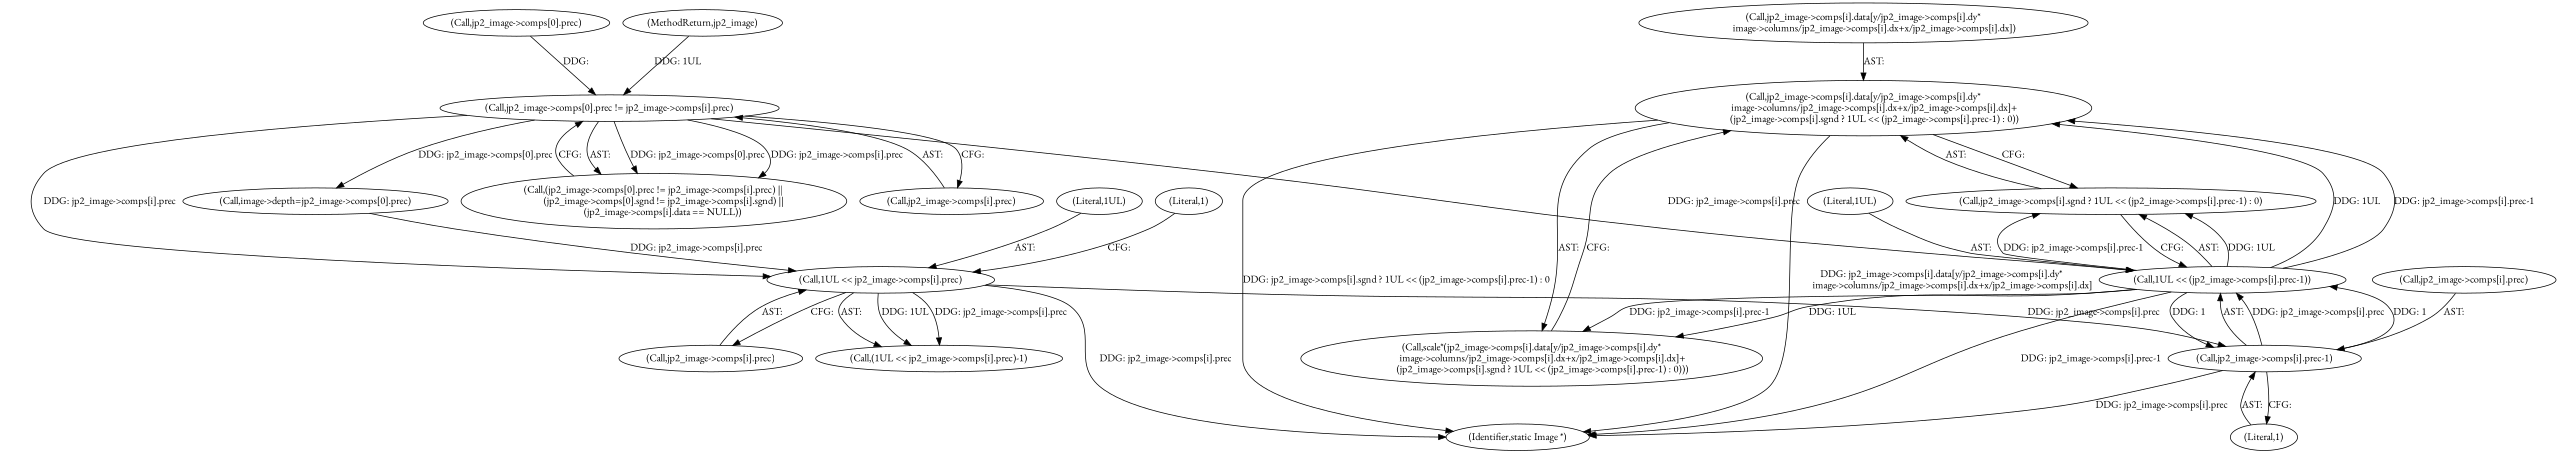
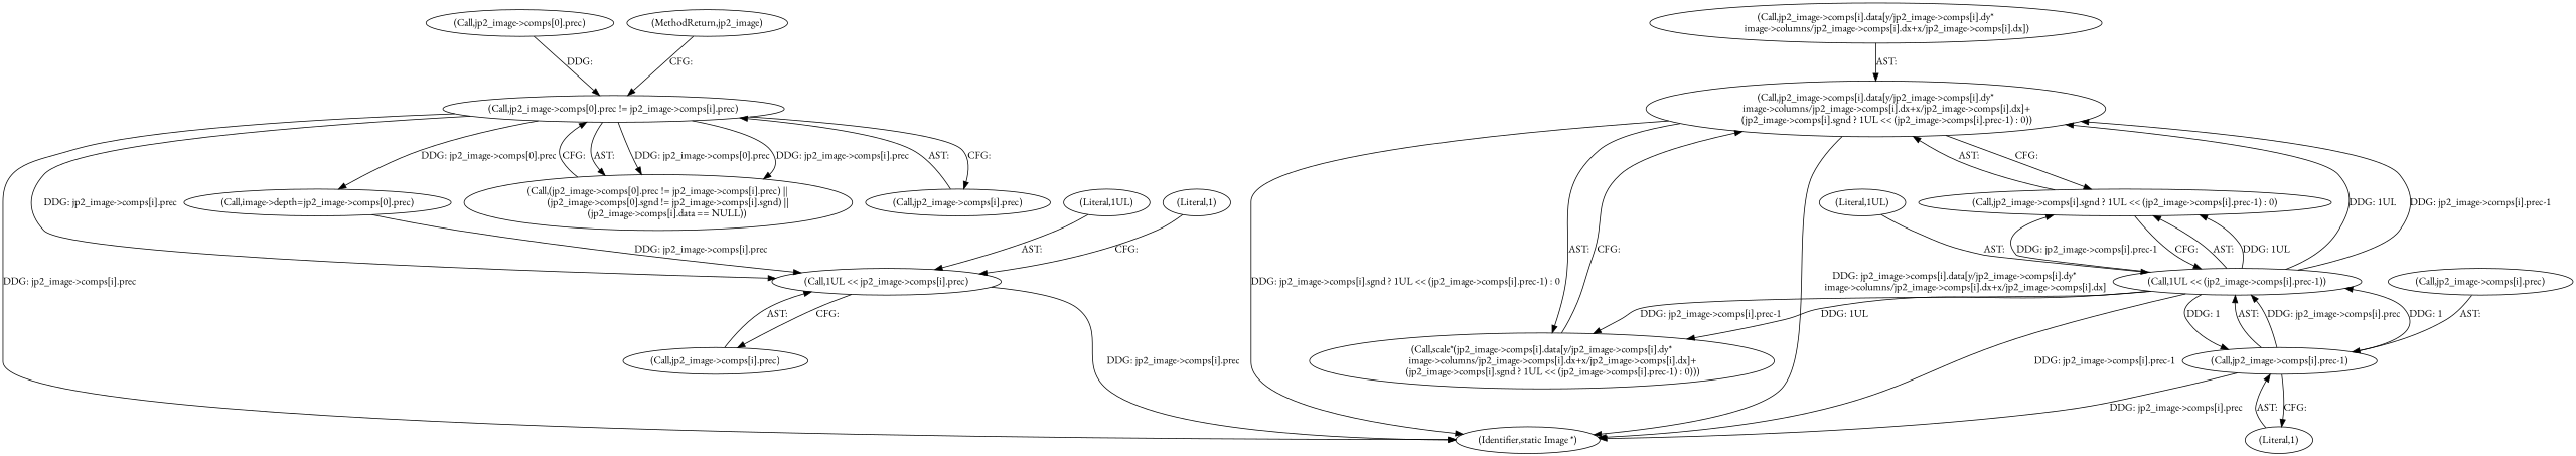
  digraph {
    fontname="EB Garamond"
    node [fontname="EB Garamond"]
    edge [fontname="EB Garamond"]
    n1 [label="(Call,jp2_image->comps[i].data[y/jp2_image->comps[i].dy*\n          image->columns/jp2_image->comps[i].dx+x/jp2_image->comps[i].dx]+\n          (jp2_image->comps[i].sgnd ? 1UL << (jp2_image->comps[i].prec-1) : 0))"]
    n2 [label="(Identifier,static Image *)"]
    n3 [label="(Call,jp2_image->comps[i].sgnd ? 1UL << (jp2_image->comps[i].prec-1) : 0)"]
    n4 [label="(Call,scale*(jp2_image->comps[i].data[y/jp2_image->comps[i].dy*\n          image->columns/jp2_image->comps[i].dx+x/jp2_image->comps[i].dx]+\n          (jp2_image->comps[i].sgnd ? 1UL << (jp2_image->comps[i].prec-1) : 0)))"]
    n5 [label="(Call,1UL << (jp2_image->comps[i].prec-1))"]
    n6 [label="(Call,jp2_image->comps[i].prec-1)"]
    n7 [label="(Literal,1)"]
    n8 [label="(Call,1UL << jp2_image->comps[i].prec)"]
    n9 [label="(Call,jp2_image->comps[i].prec)"]
-   n10 [label="(Call,(1UL << jp2_image->comps[i].prec)-1)"]
    n11 [label="(Call,jp2_image->comps[0].prec != jp2_image->comps[i].prec)"]
    n12 [label="(Call,jp2_image->comps[i].prec)"]
    n13 [label="(Call,image->depth=jp2_image->comps[0].prec)"]
    n14 [label="(Call,(jp2_image->comps[0].prec != jp2_image->comps[i].prec) ||\n         (jp2_image->comps[0].sgnd != jp2_image->comps[i].sgnd) ||\n        (jp2_image->comps[i].data == NULL))"]
    n15 [label="(Literal,1UL)"]
    n16 [label="(Call,jp2_image->comps[i].data[y/jp2_image->comps[i].dy*\n          image->columns/jp2_image->comps[i].dx+x/jp2_image->comps[i].dx])"]
    n17 [label="(Literal,1)"]
    n18 [label="(MethodReturn,jp2_image)"]
    n19 [label="(Literal,1UL)"]
    n20 [label="(Call,jp2_image->comps[0].prec)"]
    n21 [label="(Call,jp2_image->comps[i].prec)"]
    n1 -> n2 [label="DDG: jp2_image->comps[i].sgnd ? 1UL << (jp2_image->comps[i].prec-1) : 0"]
    n1 -> n2 [label="DDG: jp2_image->comps[i].data[y/jp2_image->comps[i].dy*\n          image->columns/jp2_image->comps[i].dx+x/jp2_image->comps[i].dx]"]
    n1 -> n3 [label="CFG: "]
    n1 -> n4 [label="AST: "]
    n3 -> n1 [label="AST: "]
    n3 -> n5 [label="CFG: "]
    n4 -> n1 [label="CFG: "]
    n5 -> n1 [label="DDG: 1UL"]
    n5 -> n1 [label="DDG: jp2_image->comps[i].prec-1"]
    n5 -> n2 [label="DDG: jp2_image->comps[i].prec-1"]
    n5 -> n3 [label="AST: "]
    n5 -> n3 [label="DDG: 1UL"]
    n5 -> n3 [label="DDG: jp2_image->comps[i].prec-1"]
    n5 -> n4 [label="DDG: 1UL"]
    n5 -> n4 [label="DDG: jp2_image->comps[i].prec-1"]
    n5 -> n6 [label="DDG: 1"]
    n6 -> n2 [label="DDG: jp2_image->comps[i].prec"]
    n6 -> n5 [label="AST: "]
    n6 -> n5 [label="DDG: jp2_image->comps[i].prec"]
    n6 -> n5 [label="DDG: 1"]
    n6 -> n7 [label="CFG: "]
    n7 -> n6 [label="AST: "]
    n8 -> n2 [label="DDG: jp2_image->comps[i].prec"]
-   n8 -> n6 [label="DDG: jp2_image->comps[i].prec"]
    n8 -> n9 [label="CFG: "]
-   n8 -> n10 [label="AST: "]
-   n8 -> n10 [label="DDG: 1UL"]
-   n8 -> n10 [label="DDG: jp2_image->comps[i].prec"]
    n9 -> n8 [label="AST: "]
-   n11 -> n5 [label="DDG: jp2_image->comps[i].prec"]
+   n11 -> n2 [label="DDG: jp2_image->comps[i].prec"]
    n11 -> n8 [label="DDG: jp2_image->comps[i].prec"]
    n11 -> n12 [label="CFG: "]
    n11 -> n13 [label="DDG: jp2_image->comps[0].prec"]
    n11 -> n14 [label="AST: "]
    n11 -> n14 [label="DDG: jp2_image->comps[0].prec"]
    n11 -> n14 [label="DDG: jp2_image->comps[i].prec"]
    n12 -> n11 [label="AST: "]
    n13 -> n8 [label="DDG: jp2_image->comps[i].prec"]
    n14 -> n11 [label="CFG: "]
    n15 -> n8 [label="AST: "]
    n16 -> n1 [label="AST: "]
    n17 -> n8 [label="CFG: "]
-   n18 -> n11 [label="DDG: 1UL"]
+   n18 -> n11 [label="CFG: "]
    n19 -> n5 [label="AST: "]
    n20 -> n11 [label="DDG: "]
    n21 -> n6 [label="AST: "]
  }
